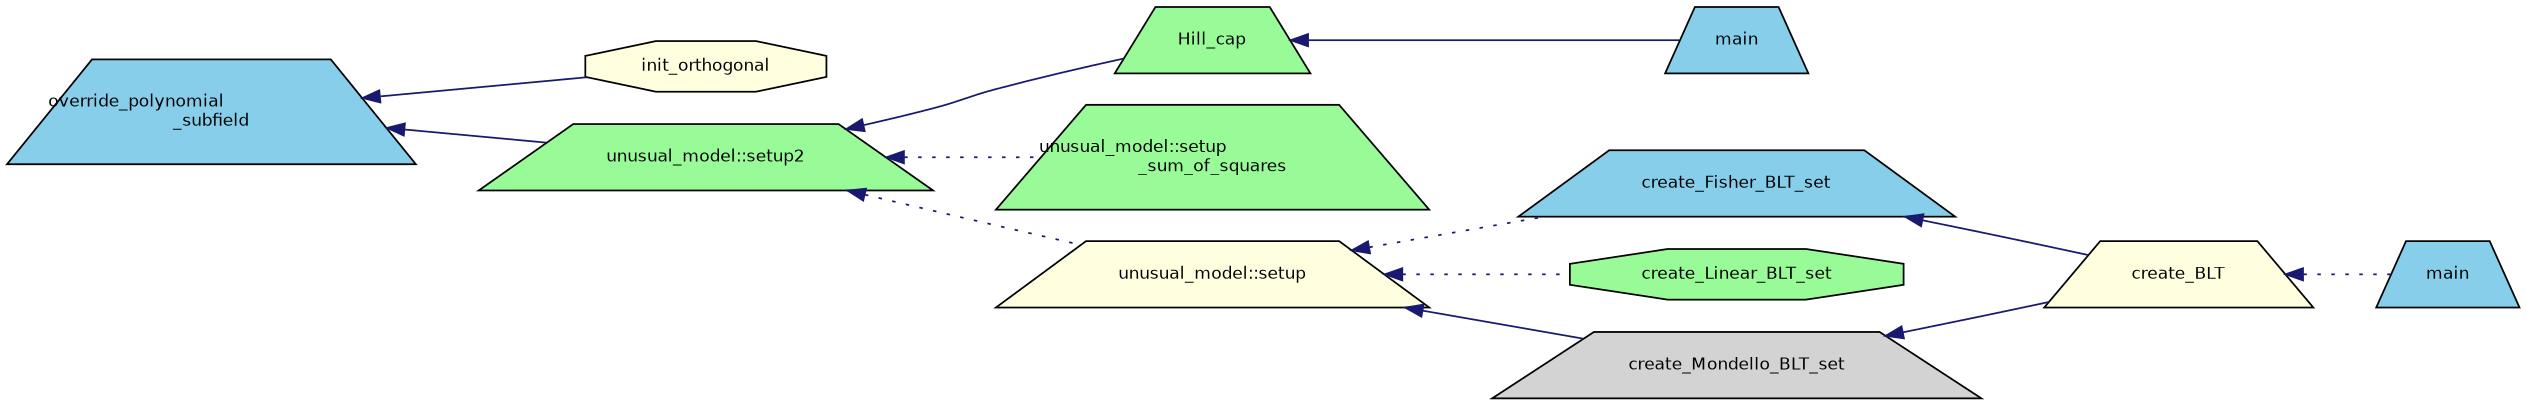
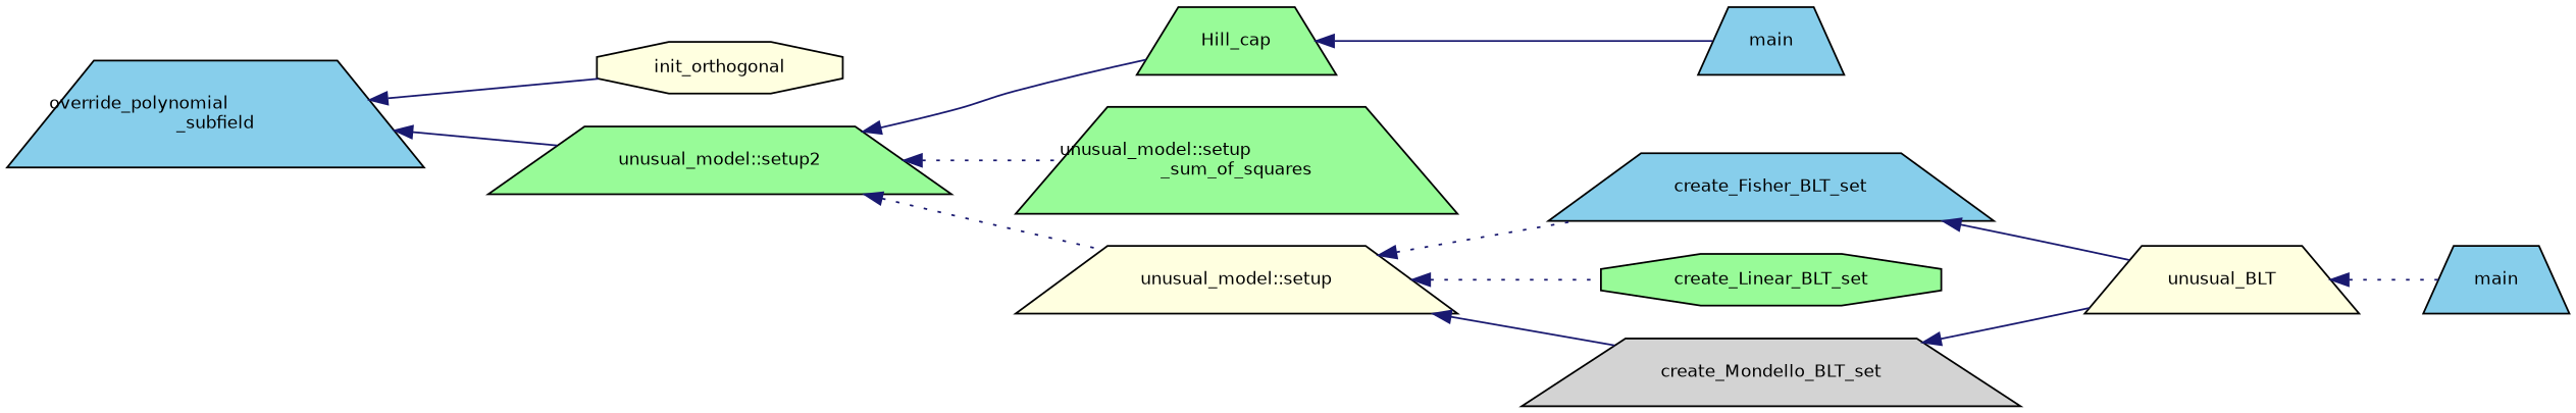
  digraph {
    rankdir=LR
    node [color=black fillcolor=skyblue fontname=Helvetica fontsize=10 shape=trapezium style=filled]
    edge [color=midnightblue dir=back fontname=Helvetica fontsize=10 labelfontname=Helvetica labelfontsize=10 style=solid]
    n1 [fontcolor=black height=0.2 label="override_polynomial\l_subfield" width=0.4]
    n2 [fillcolor=lightyellow height=0.2 label=init_orthogonal shape=octagon width=0.4]
    n3 [fillcolor=palegreen height=0.2 label="unusual_model::setup2" width=0.4]
    n4 [fillcolor=palegreen height=0.2 label=Hill_cap width=0.4]
    n5 [fillcolor=palegreen height=0.2 label="unusual_model::setup\l_sum_of_squares" width=0.4]
    n6 [fillcolor=lightyellow height=0.2 label="unusual_model::setup" width=0.4]
    n7 [height=0.2 label=main width=0.4]
    n8 [height=0.2 label=create_Fisher_BLT_set width=0.4]
    n9 [fillcolor=palegreen height=0.2 label=create_Linear_BLT_set shape=octagon width=0.4]
    n10 [fillcolor=lightgrey height=0.2 label=create_Mondello_BLT_set width=0.4]
-   n11 [fillcolor=lightyellow height=0.2 label=create_BLT width=0.4]
+   n11 [fillcolor=lightyellow height=0.2 label=unusual_BLT width=0.4]
    n12 [height=0.2 label=main width=0.4]
    n1 -> n2
    n1 -> n3
    n3 -> n4
    n3 -> n5 [style=dotted]
    n3 -> n6 [style=dotted]
    n4 -> n7
    n6 -> n8 [style=dotted]
    n6 -> n9 [style=dotted]
    n6 -> n10
    n8 -> n11
    n10 -> n11
    n11 -> n12 [style=dotted]
  }
